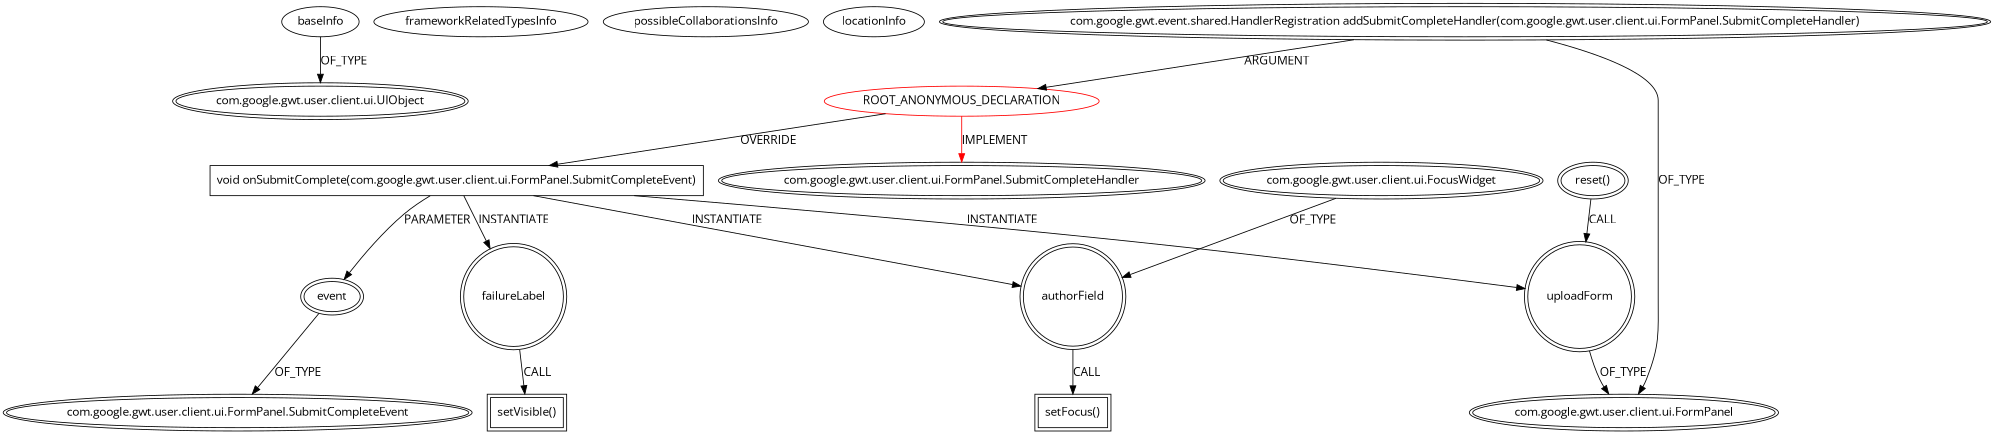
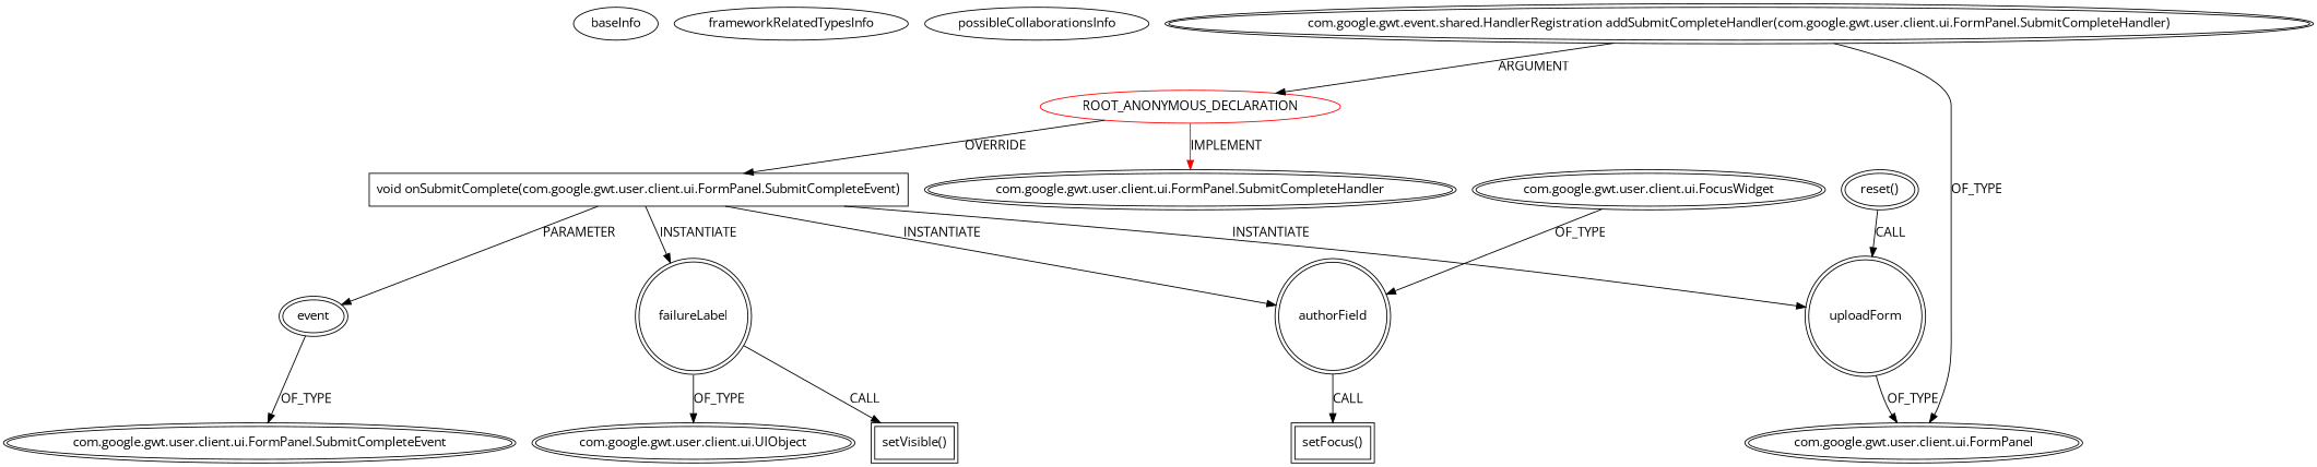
  digraph {
    fontname="Open Sans"
    node [fontname="Open Sans" isFrameworkType=true peripheries=2]
    edge [fontname="Open Sans"]
    baseInfo [category=extension_graph graphId=328 isAnonymous=true possibleRelation=false isFrameworkType="" peripheries=""]
    frameworkRelatedTypesInfo [0="com.google.gwt.user.client.ui.FormPanel.SubmitCompleteHandler" isFrameworkType="" peripheries=""]
    possibleCollaborationsInfo [isFrameworkType="" peripheries=""]
-   locationInfo [contextSignature="void onModuleLoad()" filePath="/Max-Hailperin-MessageBoard/MessageBoard-master/MessageBoard/src/edu/gac/mcs270/messageboard/client/MessageBoard.java" graphId=328 projectName="Max-Hailperin-MessageBoard" isFrameworkType="" peripheries=""]
    n5 [color=red isFrameworkType=false label=ROOT_ANONYMOUS_DECLARATION vertexType=ROOT_ANONYMOUS_DECLARATION peripheries=""]
    n6 [label="com.google.gwt.user.client.ui.FormPanel.SubmitCompleteHandler" vertexType=FRAMEWORK_INTERFACE_TYPE]
    n7 [isFrameworkType=false label="void onSubmitComplete(com.google.gwt.user.client.ui.FormPanel.SubmitCompleteEvent)" shape=box vertexType=OVERRIDING_METHOD_DECLARATION peripheries=""]
    n8 [label=event vertexType=PARAMETER_DECLARATION]
    n9 [label=failureLabel shape=circle vertexType=VARIABLE_EXPRESION]
    n10 [label=uploadForm shape=circle vertexType=VARIABLE_EXPRESION]
    n11 [label=authorField shape=circle vertexType=VARIABLE_EXPRESION]
    n12 [label="com.google.gwt.event.shared.HandlerRegistration addSubmitCompleteHandler(com.google.gwt.user.client.ui.FormPanel.SubmitCompleteHandler)" vertexType=OUTSIDE_CALL]
    n13 [label="com.google.gwt.user.client.ui.FormPanel" vertexType=FRAMEWORK_CLASS_TYPE]
    n14 [label="com.google.gwt.user.client.ui.FormPanel.SubmitCompleteEvent" vertexType=FRAMEWORK_CLASS_TYPE]
    n15 [label="com.google.gwt.user.client.ui.UIObject" vertexType=FRAMEWORK_CLASS_TYPE]
    n16 [label="setVisible()" shape=box vertexType=INSIDE_CALL]
    n17 [label="setFocus()" shape=box vertexType=INSIDE_CALL]
    n18 [label="reset()" shape=ellipse vertexType=INSIDE_CALL]
    n19 [label="com.google.gwt.user.client.ui.FocusWidget" vertexType=FRAMEWORK_CLASS_TYPE]
    n5 -> n6 [color=red label=IMPLEMENT]
    n5 -> n7 [label=OVERRIDE]
    n7 -> n8 [label=PARAMETER]
    n7 -> n9 [label=INSTANTIATE]
    n7 -> n10 [label=INSTANTIATE]
    n7 -> n11 [label=INSTANTIATE]
    n8 -> n14 [label=OF_TYPE]
-   baseInfo -> n15 [label=OF_TYPE]
+   n9 -> n15 [label=OF_TYPE]
    n9 -> n16 [label=CALL]
    n10 -> n13 [label=OF_TYPE]
    n11 -> n17 [label=CALL]
    n12 -> n5 [label=ARGUMENT]
    n12 -> n13 [label=OF_TYPE]
    n18 -> n10 [label=CALL]
    n19 -> n11 [label=OF_TYPE]
  }
